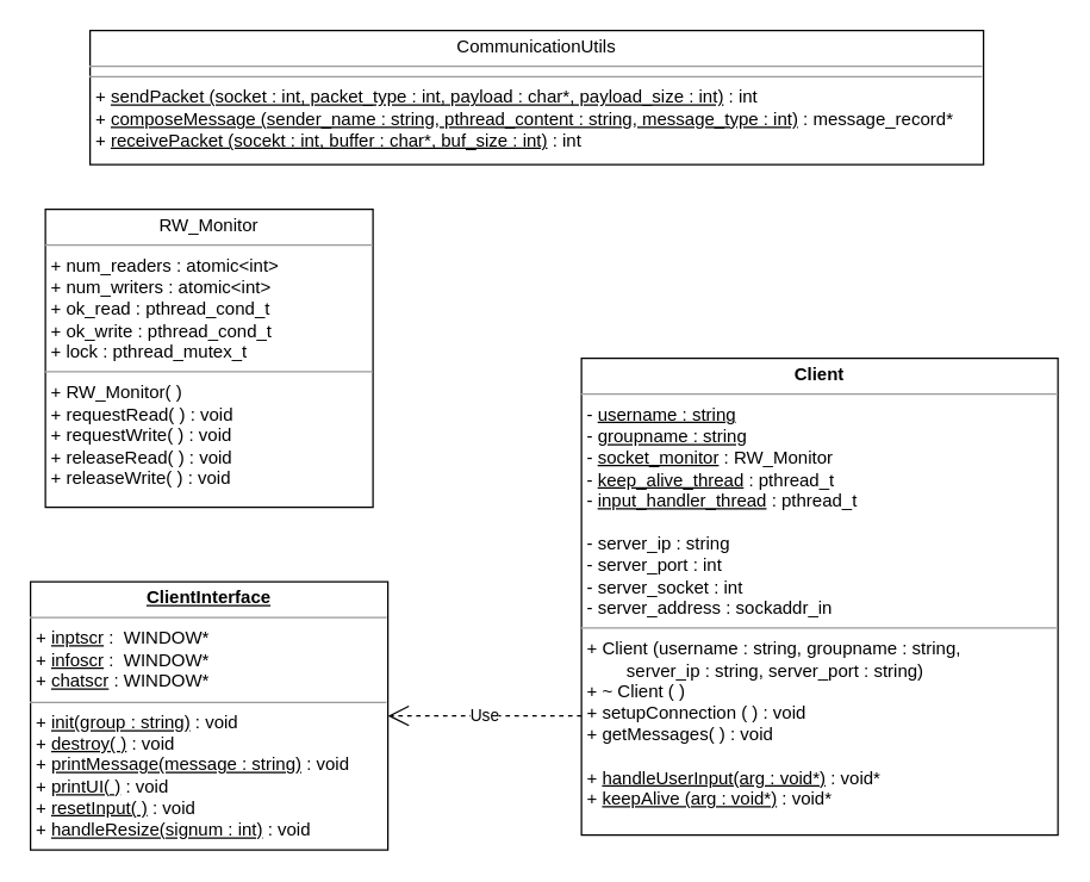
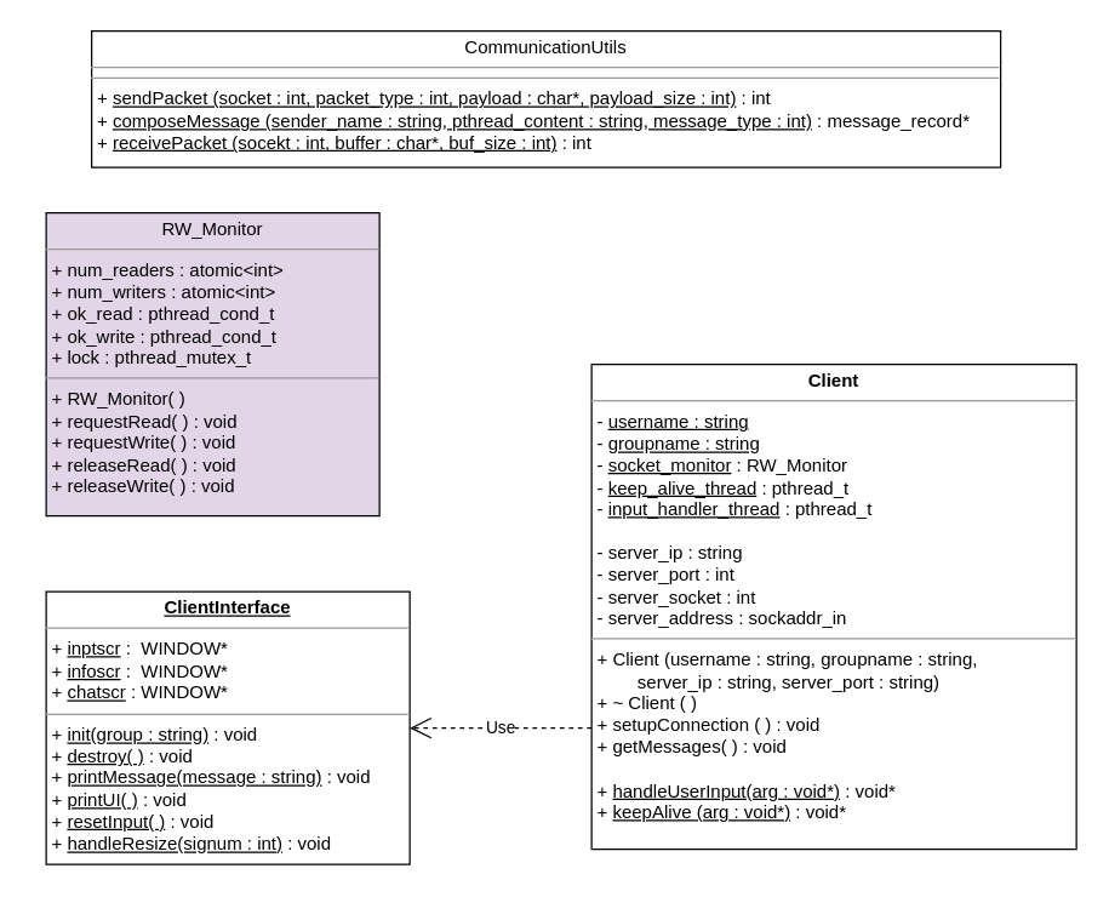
  <mxCell id="0" />
  <mxCell id="1" parent="0" />
- <mxCell id="2" value="&lt;p style=&quot;margin: 0px ; margin-top: 4px ; text-align: center&quot;&gt;RW_Monitor&lt;br&gt;&lt;/p&gt;&lt;hr size=&quot;1&quot;&gt;&lt;p style=&quot;margin: 0px ; margin-left: 4px&quot;&gt;+ num_readers : atomic&amp;lt;int&amp;gt;&lt;/p&gt;&lt;p style=&quot;margin: 0px ; margin-left: 4px&quot;&gt;+ num_writers : atomic&amp;lt;int&amp;gt;&lt;/p&gt;&lt;p style=&quot;margin: 0px ; margin-left: 4px&quot;&gt;+ ok_read : pthread_cond_t&lt;/p&gt;&lt;p style=&quot;margin: 0px ; margin-left: 4px&quot;&gt;+ ok_write : pthread_cond_t&lt;/p&gt;&lt;p style=&quot;margin: 0px ; margin-left: 4px&quot;&gt;+ lock : pthread_mutex_t&lt;br&gt;&lt;/p&gt;&lt;hr size=&quot;1&quot;&gt;&lt;p style=&quot;margin: 0px ; margin-left: 4px&quot;&gt;+ RW_Monitor( )&lt;/p&gt;&lt;p style=&quot;margin: 0px ; margin-left: 4px&quot;&gt;+ requestRead( ) : void&lt;br&gt;&lt;/p&gt;&lt;p style=&quot;margin: 0px ; margin-left: 4px&quot;&gt;+ requestWrite( ) : void&lt;br&gt;+ releaseRead( ) : void&lt;br&gt;&lt;/p&gt;&lt;p style=&quot;margin: 0px ; margin-left: 4px&quot;&gt;+ releaseWrite( ) : void&lt;br&gt;&lt;/p&gt;" style="verticalAlign=top;align=left;overflow=fill;fontSize=12;fontFamily=Helvetica;html=1;" vertex="1" parent="1"><mxGeometry x="30" y="140" width="220" height="200" as="geometry" /></mxCell>
+ <mxCell id="2" value="&lt;p style=&quot;margin: 0px ; margin-top: 4px ; text-align: center&quot;&gt;RW_Monitor&lt;br&gt;&lt;/p&gt;&lt;hr size=&quot;1&quot;&gt;&lt;p style=&quot;margin: 0px ; margin-left: 4px&quot;&gt;+ num_readers : atomic&amp;lt;int&amp;gt;&lt;/p&gt;&lt;p style=&quot;margin: 0px ; margin-left: 4px&quot;&gt;+ num_writers : atomic&amp;lt;int&amp;gt;&lt;/p&gt;&lt;p style=&quot;margin: 0px ; margin-left: 4px&quot;&gt;+ ok_read : pthread_cond_t&lt;/p&gt;&lt;p style=&quot;margin: 0px ; margin-left: 4px&quot;&gt;+ ok_write : pthread_cond_t&lt;/p&gt;&lt;p style=&quot;margin: 0px ; margin-left: 4px&quot;&gt;+ lock : pthread_mutex_t&lt;br&gt;&lt;/p&gt;&lt;hr size=&quot;1&quot;&gt;&lt;p style=&quot;margin: 0px ; margin-left: 4px&quot;&gt;+ RW_Monitor( )&lt;/p&gt;&lt;p style=&quot;margin: 0px ; margin-left: 4px&quot;&gt;+ requestRead( ) : void&lt;br&gt;&lt;/p&gt;&lt;p style=&quot;margin: 0px ; margin-left: 4px&quot;&gt;+ requestWrite( ) : void&lt;br&gt;+ releaseRead( ) : void&lt;br&gt;&lt;/p&gt;&lt;p style=&quot;margin: 0px ; margin-left: 4px&quot;&gt;+ releaseWrite( ) : void&lt;br&gt;&lt;/p&gt;" style="verticalAlign=top;align=left;overflow=fill;fontSize=12;fontFamily=Helvetica;html=1;fillColor=#e1d5e7;" vertex="1" parent="1"><mxGeometry x="30" y="140" width="220" height="200" as="geometry" /></mxCell>
  <mxCell id="3" value="&lt;p style=&quot;margin: 0px ; margin-top: 4px ; text-align: center&quot;&gt;CommunicationUtils&lt;/p&gt;&lt;hr size=&quot;1&quot;&gt;&lt;hr size=&quot;1&quot;&gt;&lt;p style=&quot;margin: 0px ; margin-left: 4px&quot;&gt;+ &lt;u&gt;sendPacket (socket : int, packet_type : int, payload : char*, payload_size : int)&lt;/u&gt; : int&lt;/p&gt;&lt;p style=&quot;margin: 0px ; margin-left: 4px&quot;&gt;+ &lt;u&gt;composeMessage (sender_name : string, pthread_content : string, message_type : int)&lt;/u&gt; : message_record*&lt;/p&gt;&lt;p style=&quot;margin: 0px ; margin-left: 4px&quot;&gt;+ &lt;u&gt;receivePacket (socekt : int, buffer : char*, buf_size : int)&lt;/u&gt; : int&lt;br&gt;&lt;/p&gt;&lt;p style=&quot;margin: 0px ; margin-left: 4px&quot;&gt;&lt;br&gt;&lt;/p&gt;" style="verticalAlign=top;align=left;overflow=fill;fontSize=12;fontFamily=Helvetica;html=1;" vertex="1" parent="1"><mxGeometry x="60" y="20" width="600" height="90" as="geometry" /></mxCell>
  <mxCell id="4" value="&lt;p style=&quot;margin: 0px ; margin-top: 4px ; text-align: center&quot;&gt;&lt;b&gt;Client&lt;/b&gt;&lt;/p&gt;&lt;hr size=&quot;1&quot;&gt;&lt;p style=&quot;margin: 0px ; margin-left: 4px&quot;&gt;- &lt;u&gt;username : string&lt;/u&gt;&lt;/p&gt;&lt;p style=&quot;margin: 0px ; margin-left: 4px&quot;&gt;- &lt;u&gt;groupname : string&lt;/u&gt;&lt;/p&gt;&lt;p style=&quot;margin: 0px ; margin-left: 4px&quot;&gt;- &lt;u&gt;socket_monitor&lt;/u&gt; : RW_Monitor&lt;br&gt;&lt;/p&gt;&lt;p style=&quot;margin: 0px ; margin-left: 4px&quot;&gt;- &lt;u&gt;keep_alive_thread&lt;/u&gt; : pthread_t&lt;/p&gt;&lt;p style=&quot;margin: 0px ; margin-left: 4px&quot;&gt;- &lt;u&gt;input_handler_thread&lt;/u&gt; : pthread_t&lt;br&gt;&lt;/p&gt;&lt;p style=&quot;margin: 0px ; margin-left: 4px&quot;&gt;&lt;br&gt;&lt;/p&gt;&lt;p style=&quot;margin: 0px ; margin-left: 4px&quot;&gt;- server_ip : string&lt;/p&gt;&lt;p style=&quot;margin: 0px ; margin-left: 4px&quot;&gt;- server_port : int&lt;/p&gt;&lt;p style=&quot;margin: 0px ; margin-left: 4px&quot;&gt;- server_socket : int&lt;/p&gt;&lt;p style=&quot;margin: 0px ; margin-left: 4px&quot;&gt;- server_address : sockaddr_in&lt;/p&gt;&lt;hr size=&quot;1&quot;&gt;&lt;p style=&quot;margin: 0px ; margin-left: 4px&quot;&gt;+ Client (username : string, groupname : string, &lt;br&gt;&lt;/p&gt;&lt;p style=&quot;margin: 0px ; margin-left: 4px&quot;&gt;&amp;nbsp;&amp;nbsp;&amp;nbsp;&amp;nbsp;&amp;nbsp;&amp;nbsp;&amp;nbsp; server_ip : string, server_port : string)&lt;/p&gt;&lt;p style=&quot;margin: 0px ; margin-left: 4px&quot;&gt;+ ~ Client ( )&lt;/p&gt;&lt;p style=&quot;margin: 0px ; margin-left: 4px&quot;&gt;+ setupConnection ( ) : void&lt;/p&gt;&lt;p style=&quot;margin: 0px ; margin-left: 4px&quot;&gt;+ getMessages( ) : void&lt;/p&gt;&lt;p style=&quot;margin: 0px ; margin-left: 4px&quot;&gt;&lt;br&gt;&lt;/p&gt;&lt;p style=&quot;margin: 0px ; margin-left: 4px&quot;&gt;+ &lt;u&gt;handleUserInput(arg : void*)&lt;/u&gt; : void*&lt;br&gt;&lt;/p&gt;&lt;p style=&quot;margin: 0px ; margin-left: 4px&quot;&gt;+ &lt;u&gt;keepAlive (arg : void*)&lt;/u&gt; : void*&lt;br&gt;&lt;/p&gt;" style="verticalAlign=top;align=left;overflow=fill;fontSize=12;fontFamily=Helvetica;html=1;" vertex="1" parent="1"><mxGeometry x="390" y="240" width="320" height="320" as="geometry" /></mxCell>
- <mxCell id="5" value="&lt;p style=&quot;margin: 0px ; margin-top: 4px ; text-align: center&quot;&gt;&lt;u&gt;&lt;b&gt;ClientInterface&lt;/b&gt;&lt;/u&gt;&lt;/p&gt;&lt;hr size=&quot;1&quot;&gt;&lt;p style=&quot;margin: 0px ; margin-left: 4px&quot;&gt;+ &lt;u&gt;inptscr&lt;/u&gt; :&amp;nbsp; WINDOW*&lt;/p&gt;&lt;p style=&quot;margin: 0px ; margin-left: 4px&quot;&gt;+ &lt;u&gt;infoscr&lt;/u&gt; :&amp;nbsp; WINDOW*&lt;/p&gt;&lt;p style=&quot;margin: 0px ; margin-left: 4px&quot;&gt;+ &lt;u&gt;chatscr&lt;/u&gt; : WINDOW*&lt;br&gt;&lt;/p&gt;&lt;hr size=&quot;1&quot;&gt;&lt;p style=&quot;margin: 0px ; margin-left: 4px&quot;&gt;+ &lt;u&gt;init(group : string)&lt;/u&gt; : void&lt;/p&gt;&lt;p style=&quot;margin: 0px ; margin-left: 4px&quot;&gt;+ &lt;u&gt;destroy( )&lt;/u&gt; : void&lt;/p&gt;&lt;p style=&quot;margin: 0px ; margin-left: 4px&quot;&gt;+ &lt;u&gt;printMessage(message : string)&lt;/u&gt; : void&lt;/p&gt;&lt;p style=&quot;margin: 0px ; margin-left: 4px&quot;&gt;+ &lt;u&gt;printUI( )&lt;/u&gt; : void&lt;/p&gt;&lt;p style=&quot;margin: 0px ; margin-left: 4px&quot;&gt;+ &lt;u&gt;resetInput( )&lt;/u&gt; : void&lt;/p&gt;&lt;p style=&quot;margin: 0px ; margin-left: 4px&quot;&gt;+ &lt;u&gt;handleResize(signum : int)&lt;/u&gt; : void&lt;br&gt;&lt;/p&gt;" style="verticalAlign=top;align=left;overflow=fill;fontSize=12;fontFamily=Helvetica;html=1;" vertex="1" parent="1"><mxGeometry x="20" y="390" width="240" height="180" as="geometry" /></mxCell>
+ <mxCell id="5" value="&lt;p style=&quot;margin: 0px ; margin-top: 4px ; text-align: center&quot;&gt;&lt;u&gt;&lt;b&gt;ClientInterface&lt;/b&gt;&lt;/u&gt;&lt;/p&gt;&lt;hr size=&quot;1&quot;&gt;&lt;p style=&quot;margin: 0px ; margin-left: 4px&quot;&gt;+ &lt;u&gt;inptscr&lt;/u&gt; :&amp;nbsp; WINDOW*&lt;/p&gt;&lt;p style=&quot;margin: 0px ; margin-left: 4px&quot;&gt;+ &lt;u&gt;infoscr&lt;/u&gt; :&amp;nbsp; WINDOW*&lt;/p&gt;&lt;p style=&quot;margin: 0px ; margin-left: 4px&quot;&gt;+ &lt;u&gt;chatscr&lt;/u&gt; : WINDOW*&lt;br&gt;&lt;/p&gt;&lt;hr size=&quot;1&quot;&gt;&lt;p style=&quot;margin: 0px ; margin-left: 4px&quot;&gt;+ &lt;u&gt;init(group : string)&lt;/u&gt; : void&lt;/p&gt;&lt;p style=&quot;margin: 0px ; margin-left: 4px&quot;&gt;+ &lt;u&gt;destroy( )&lt;/u&gt; : void&lt;/p&gt;&lt;p style=&quot;margin: 0px ; margin-left: 4px&quot;&gt;+ &lt;u&gt;printMessage(message : string)&lt;/u&gt; : void&lt;/p&gt;&lt;p style=&quot;margin: 0px ; margin-left: 4px&quot;&gt;+ &lt;u&gt;printUI( )&lt;/u&gt; : void&lt;/p&gt;&lt;p style=&quot;margin: 0px ; margin-left: 4px&quot;&gt;+ &lt;u&gt;resetInput( )&lt;/u&gt; : void&lt;/p&gt;&lt;p style=&quot;margin: 0px ; margin-left: 4px&quot;&gt;+ &lt;u&gt;handleResize(signum : int)&lt;/u&gt; : void&lt;br&gt;&lt;/p&gt;" style="verticalAlign=top;align=left;overflow=fill;fontSize=12;fontFamily=Helvetica;html=1;" vertex="1" parent="1"><mxGeometry x="30" y="390" width="240" height="180" as="geometry" /></mxCell>
  <mxCell id="6" value="Use" style="endArrow=open;endSize=12;dashed=1;html=1;exitX=0;exitY=0.75;exitDx=0;exitDy=0;entryX=1;entryY=0.5;entryDx=0;entryDy=0;" edge="1" parent="1" source="4" target="5"><mxGeometry width="160" relative="1" as="geometry"><mxPoint x="220" y="430" as="sourcePoint" /><mxPoint x="380" y="430" as="targetPoint" /></mxGeometry></mxCell>
